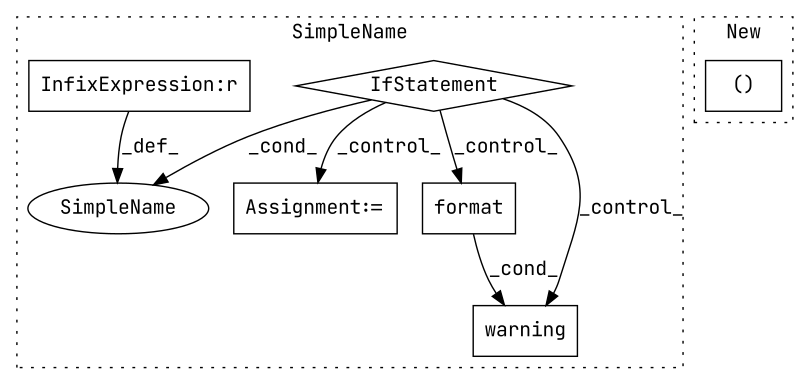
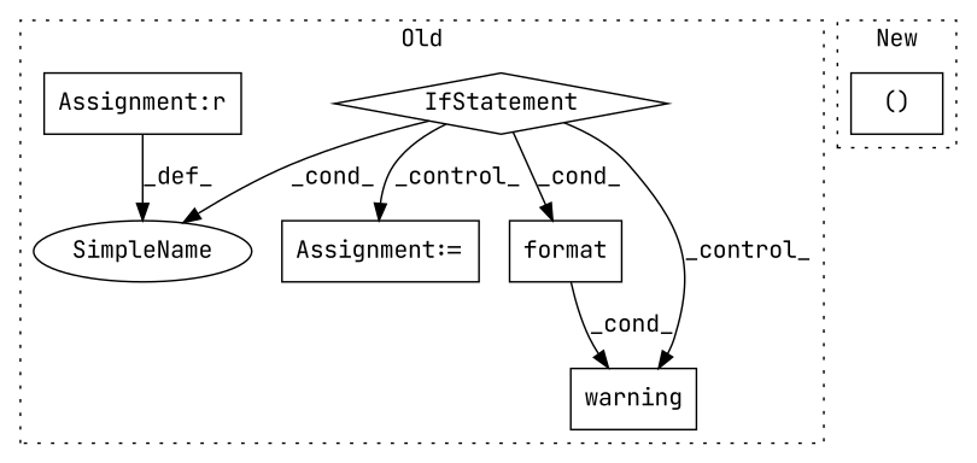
  digraph {
    fontname="JetBrains Mono"
    node [a=32 fontname="JetBrains Mono" shape=box]
    edge [fontname="JetBrains Mono"]
    n1 [l="8,1" label=warning s="8089,8209"]
    n2 [a=25 l="4,2" label=IfStatement s="7993,8072" shape=diamond]
    n3 [a=42 label=SimpleName shape=ellipse]
-   n4 [a=27 l=4 label="InfixExpression:r" s=8059]
+   n4 [a=27 l=4 label="Assignment:r" s=8059]
    n5 [a=7 l=1 label="Assignment:=" s=8237]
    n6 [l="7,1" label=format s="8182,8208"]
    n7 [a=106 l=65 label="()" s=10382]
    subgraph cluster_1 {
-     label=SimpleName
+     label=Old
      style=dotted
      n1
      n2
      n3
      n4
      n5
      n6
    }
    subgraph cluster_2 {
      label=New
      style=dotted
      n7
    }
    n2 -> n1 [label=_control_]
    n2 -> n3 [label=_cond_]
    n2 -> n5 [label=_control_]
-   n2 -> n6 [label=_control_]
+   n2 -> n6 [label=_cond_]
    n4 -> n3 [label=_def_]
    n6 -> n1 [label=_cond_]
  }
